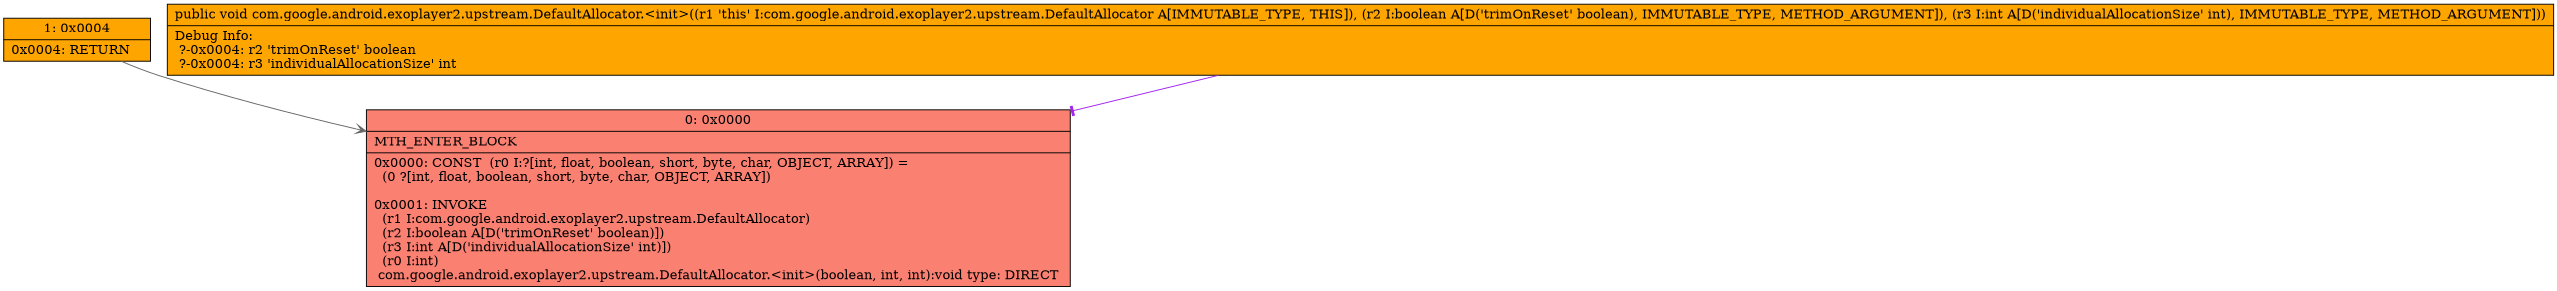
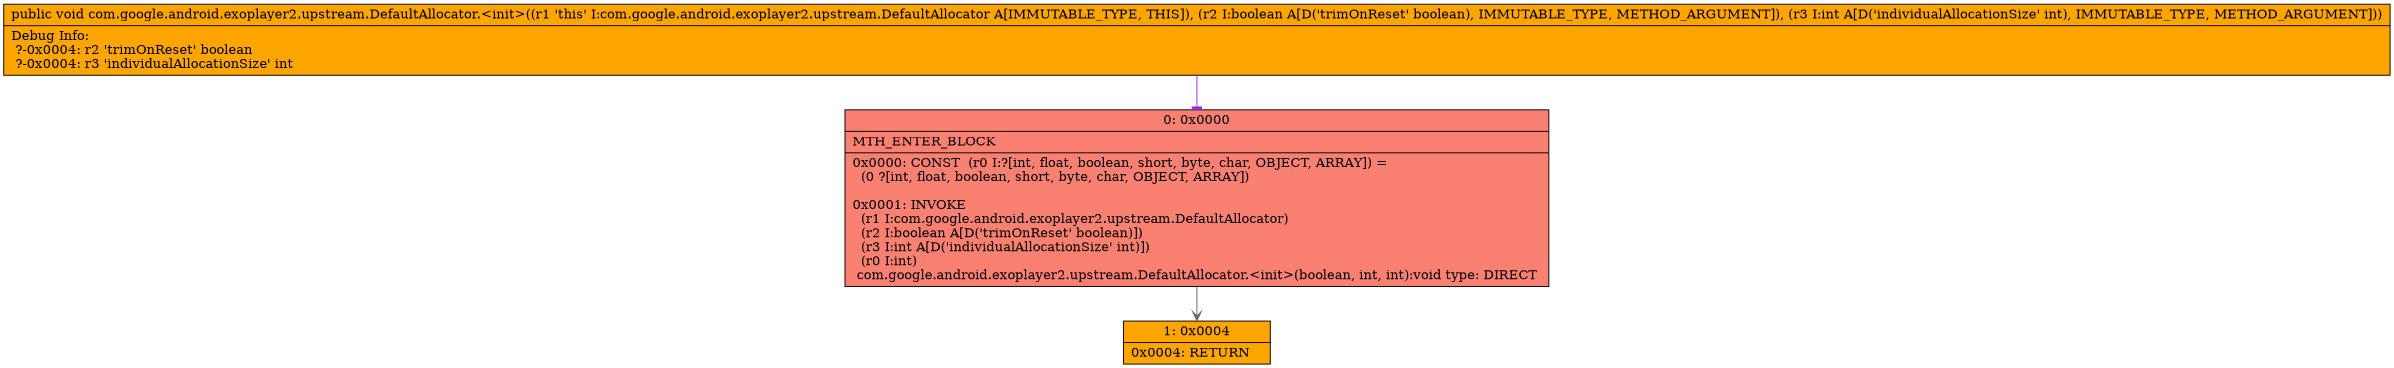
  digraph {
    node [shape=record style=filled fillcolor=orange]
    n1 [label="{0\:\ 0x0000|MTH_ENTER_BLOCK\l|0x0000: CONST  (r0 I:?[int, float, boolean, short, byte, char, OBJECT, ARRAY]) = \l  (0 ?[int, float, boolean, short, byte, char, OBJECT, ARRAY])\l \l0x0001: INVOKE  \l  (r1 I:com.google.android.exoplayer2.upstream.DefaultAllocator)\l  (r2 I:boolean A[D('trimOnReset' boolean)])\l  (r3 I:int A[D('individualAllocationSize' int)])\l  (r0 I:int)\l com.google.android.exoplayer2.upstream.DefaultAllocator.\<init\>(boolean, int, int):void type: DIRECT \l}" fillcolor=salmon]
    n2 [label="{1\:\ 0x0004|0x0004: RETURN   \l}"]
    n3 [label="{public void com.google.android.exoplayer2.upstream.DefaultAllocator.\<init\>((r1 'this' I:com.google.android.exoplayer2.upstream.DefaultAllocator A[IMMUTABLE_TYPE, THIS]), (r2 I:boolean A[D('trimOnReset' boolean), IMMUTABLE_TYPE, METHOD_ARGUMENT]), (r3 I:int A[D('individualAllocationSize' int), IMMUTABLE_TYPE, METHOD_ARGUMENT]))  | Debug Info:\l  ?\-0x0004: r2 'trimOnReset' boolean\l  ?\-0x0004: r3 'individualAllocationSize' int\l}"]
-   n2 -> n1 [color=gray40 arrowhead=vee]
+   n1 -> n2 [color=gray40 arrowhead=vee]
    n3 -> n1 [color=purple arrowhead=tee]
  }
